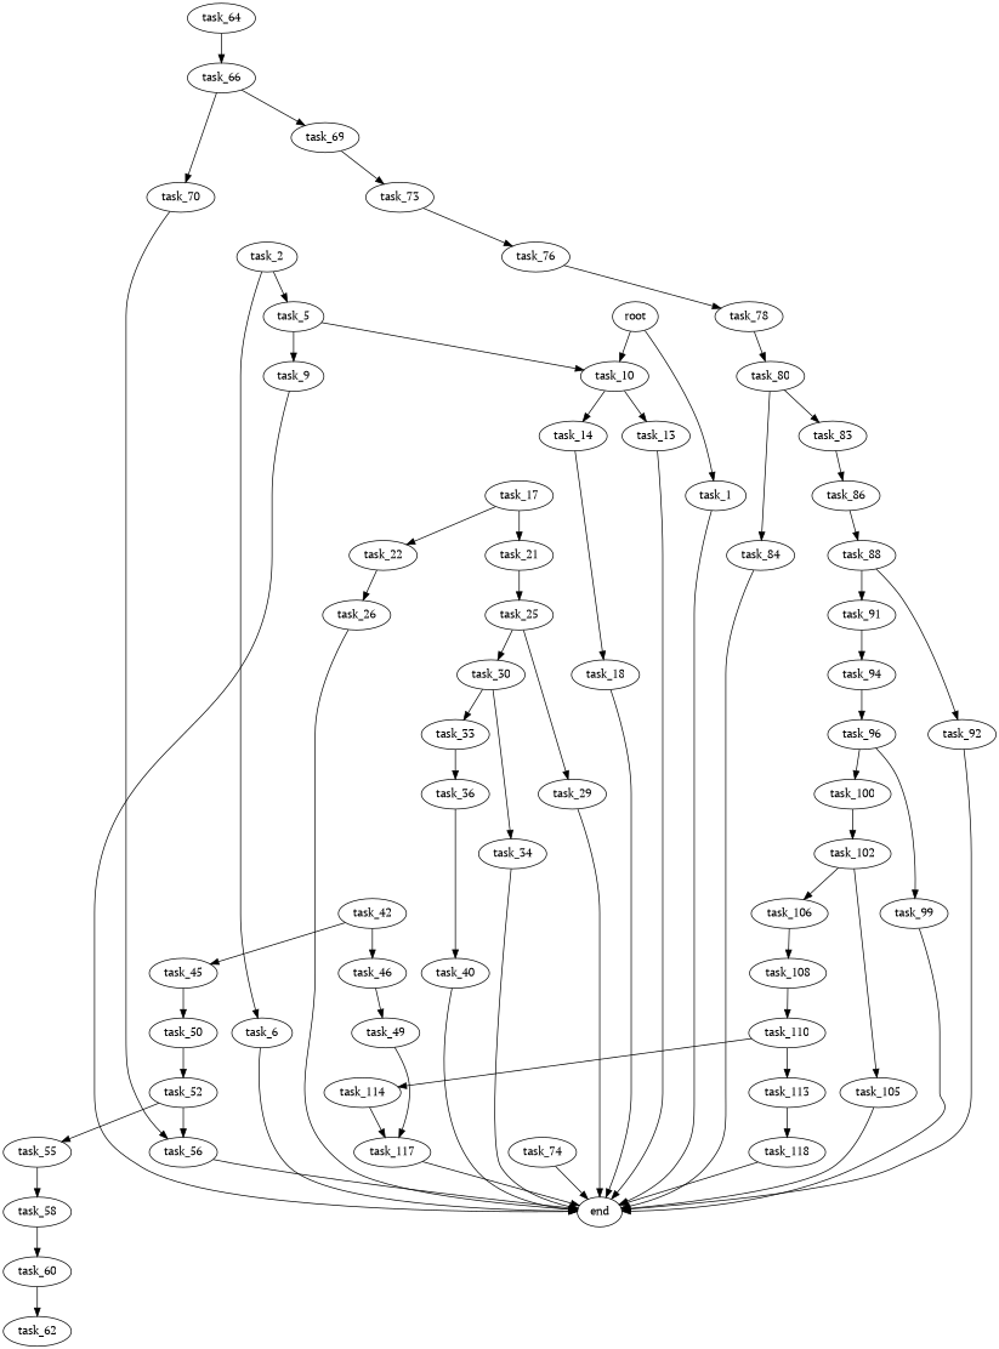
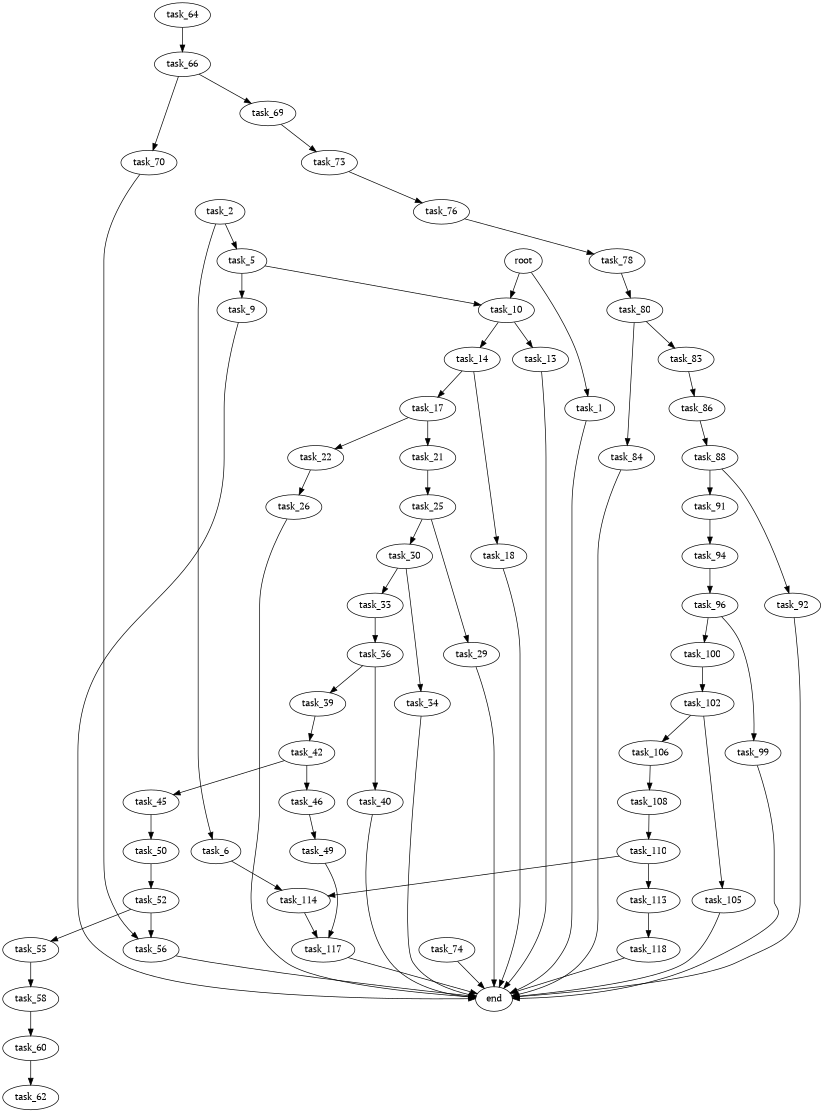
  digraph {
    fontname="PT Serif"
    node [fontname="PT Serif"]
    edge [fontname="PT Serif"]
    root
    task_1
    task_10
    end
    task_2
    task_5
    task_6
    task_9
    task_13
    task_14
    task_17
    task_18
    task_21
    task_22
    task_25
    task_26
    task_29
    task_30
    task_33
    task_34
    task_36
+   task_39
    task_40
    task_42
    task_45
    task_46
    task_50
    task_49
    task_52
    task_117
    task_55
    task_56
    task_58
    task_60
    task_62
    task_64
    task_66
    task_69
    task_70
    task_73
    task_76
    task_74
    task_78
    task_80
    task_83
    task_84
    task_86
    task_88
    task_91
    task_92
    task_94
    task_96
    task_99
    task_100
    task_102
    task_105
    task_106
    task_108
    task_110
    task_113
    task_114
    task_118
    root -> task_1
    root -> task_10
    task_1 -> end
    task_10 -> task_13
    task_10 -> task_14
    task_2 -> task_5
    task_2 -> task_6
    task_5 -> task_10
    task_5 -> task_9
-   task_6 -> end
+   task_6 -> task_114
    task_9 -> end
    task_13 -> end
+   task_14 -> task_17
    task_14 -> task_18
    task_17 -> task_21
    task_17 -> task_22
    task_18 -> end
    task_21 -> task_25
    task_22 -> task_26
    task_25 -> task_29
    task_25 -> task_30
    task_26 -> end
    task_29 -> end
    task_30 -> task_33
    task_30 -> task_34
    task_33 -> task_36
    task_34 -> end
+   task_36 -> task_39
    task_36 -> task_40
+   task_39 -> task_42
    task_40 -> end
    task_42 -> task_45
    task_42 -> task_46
    task_45 -> task_50
    task_46 -> task_49
    task_50 -> task_52
    task_49 -> task_117
    task_52 -> task_55
    task_52 -> task_56
    task_117 -> end
    task_55 -> task_58
    task_56 -> end
    task_58 -> task_60
    task_60 -> task_62
    task_64 -> task_66
    task_66 -> task_69
    task_66 -> task_70
    task_69 -> task_73
    task_70 -> task_56
    task_73 -> task_76
    task_76 -> task_78
    task_74 -> end
    task_78 -> task_80
    task_80 -> task_83
    task_80 -> task_84
    task_83 -> task_86
    task_84 -> end
    task_86 -> task_88
    task_88 -> task_91
    task_88 -> task_92
    task_91 -> task_94
    task_92 -> end
    task_94 -> task_96
    task_96 -> task_99
    task_96 -> task_100
    task_99 -> end
    task_100 -> task_102
    task_102 -> task_105
    task_102 -> task_106
    task_105 -> end
    task_106 -> task_108
    task_108 -> task_110
    task_110 -> task_113
    task_110 -> task_114
    task_113 -> task_118
    task_114 -> task_117
    task_118 -> end
  }
